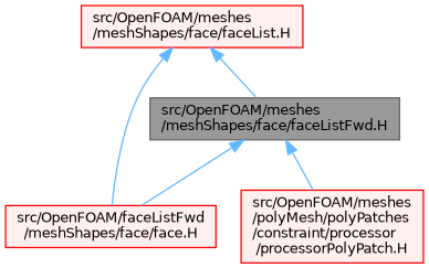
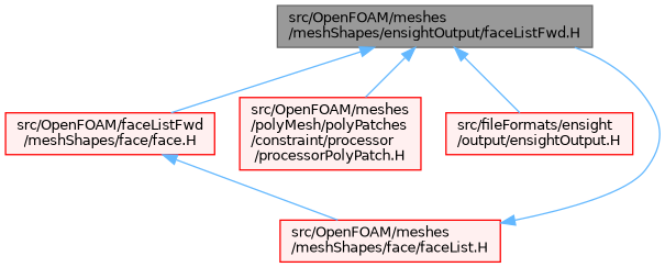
  digraph {
    node [color=red fillcolor="#FFF0F0" fontname=Helvetica fontsize=10 shape=box style=filled]
    edge [color=steelblue1 dir=back fontname=Helvetica fontsize=10 labelfontname=Helvetica labelfontsize=10 style=solid]
-   n1 [color=gray40 fillcolor=grey60 fontcolor=black height=0.2 label="src/OpenFOAM/meshes\l/meshShapes/face/faceListFwd.H" width=0.4]
+   n1 [color=gray40 fillcolor=grey60 fontcolor=black height=0.2 label="src/OpenFOAM/meshes\l/meshShapes/ensightOutput/faceListFwd.H" width=0.4]
    n2 [height=0.2 label="src/OpenFOAM/faceListFwd\l/meshShapes/face/face.H" width=0.4]
    n3 [height=0.2 label="src/OpenFOAM/meshes\l/polyMesh/polyPatches\l/constraint/processor\l/processorPolyPatch.H" width=0.4]
+   n4 [height=0.2 label="src/fileFormats/ensight\l/output/ensightOutput.H" width=0.4]
    n5 [height=0.2 label="src/OpenFOAM/meshes\l/meshShapes/face/faceList.H" width=0.4]
    n1 -> n2
    n1 -> n3
-   n5 -> n2
+   n1 -> n4
+   n2 -> n5
    n5 -> n1
  }
